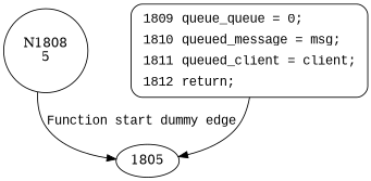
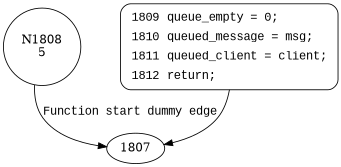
  digraph {
    n1 [label="N1808\n5" shape=circle]
-   1807 [label=1805]
-   n3 [fillcolor=white fontname="Courier New" label=<<table border="0" cellborder="0" cellpadding="3" bgcolor="white"><tr><td align="right">1809</td><td align="left">queue_queue = 0;</td></tr><tr><td align="right">1810</td><td align="left">queued_message = msg;</td></tr><tr><td align="right">1811</td><td align="left">queued_client = client;</td></tr><tr><td align="right">1812</td><td align="left">return;</td></tr></table>> penwidth=1 shape=Mrecord style="filled,bold"]
+   1807
+   n3 [fillcolor=white fontname="Courier New" label=<<table border="0" cellborder="0" cellpadding="3" bgcolor="white"><tr><td align="right">1809</td><td align="left">queue_empty = 0;</td></tr><tr><td align="right">1810</td><td align="left">queued_message = msg;</td></tr><tr><td align="right">1811</td><td align="left">queued_client = client;</td></tr><tr><td align="right">1812</td><td align="left">return;</td></tr></table>> penwidth=1 shape=Mrecord style="filled,bold"]
    n1 -> 1807 [fontname="Courier New" label="Function start dummy edge"]
    n3 -> 1807
  }
